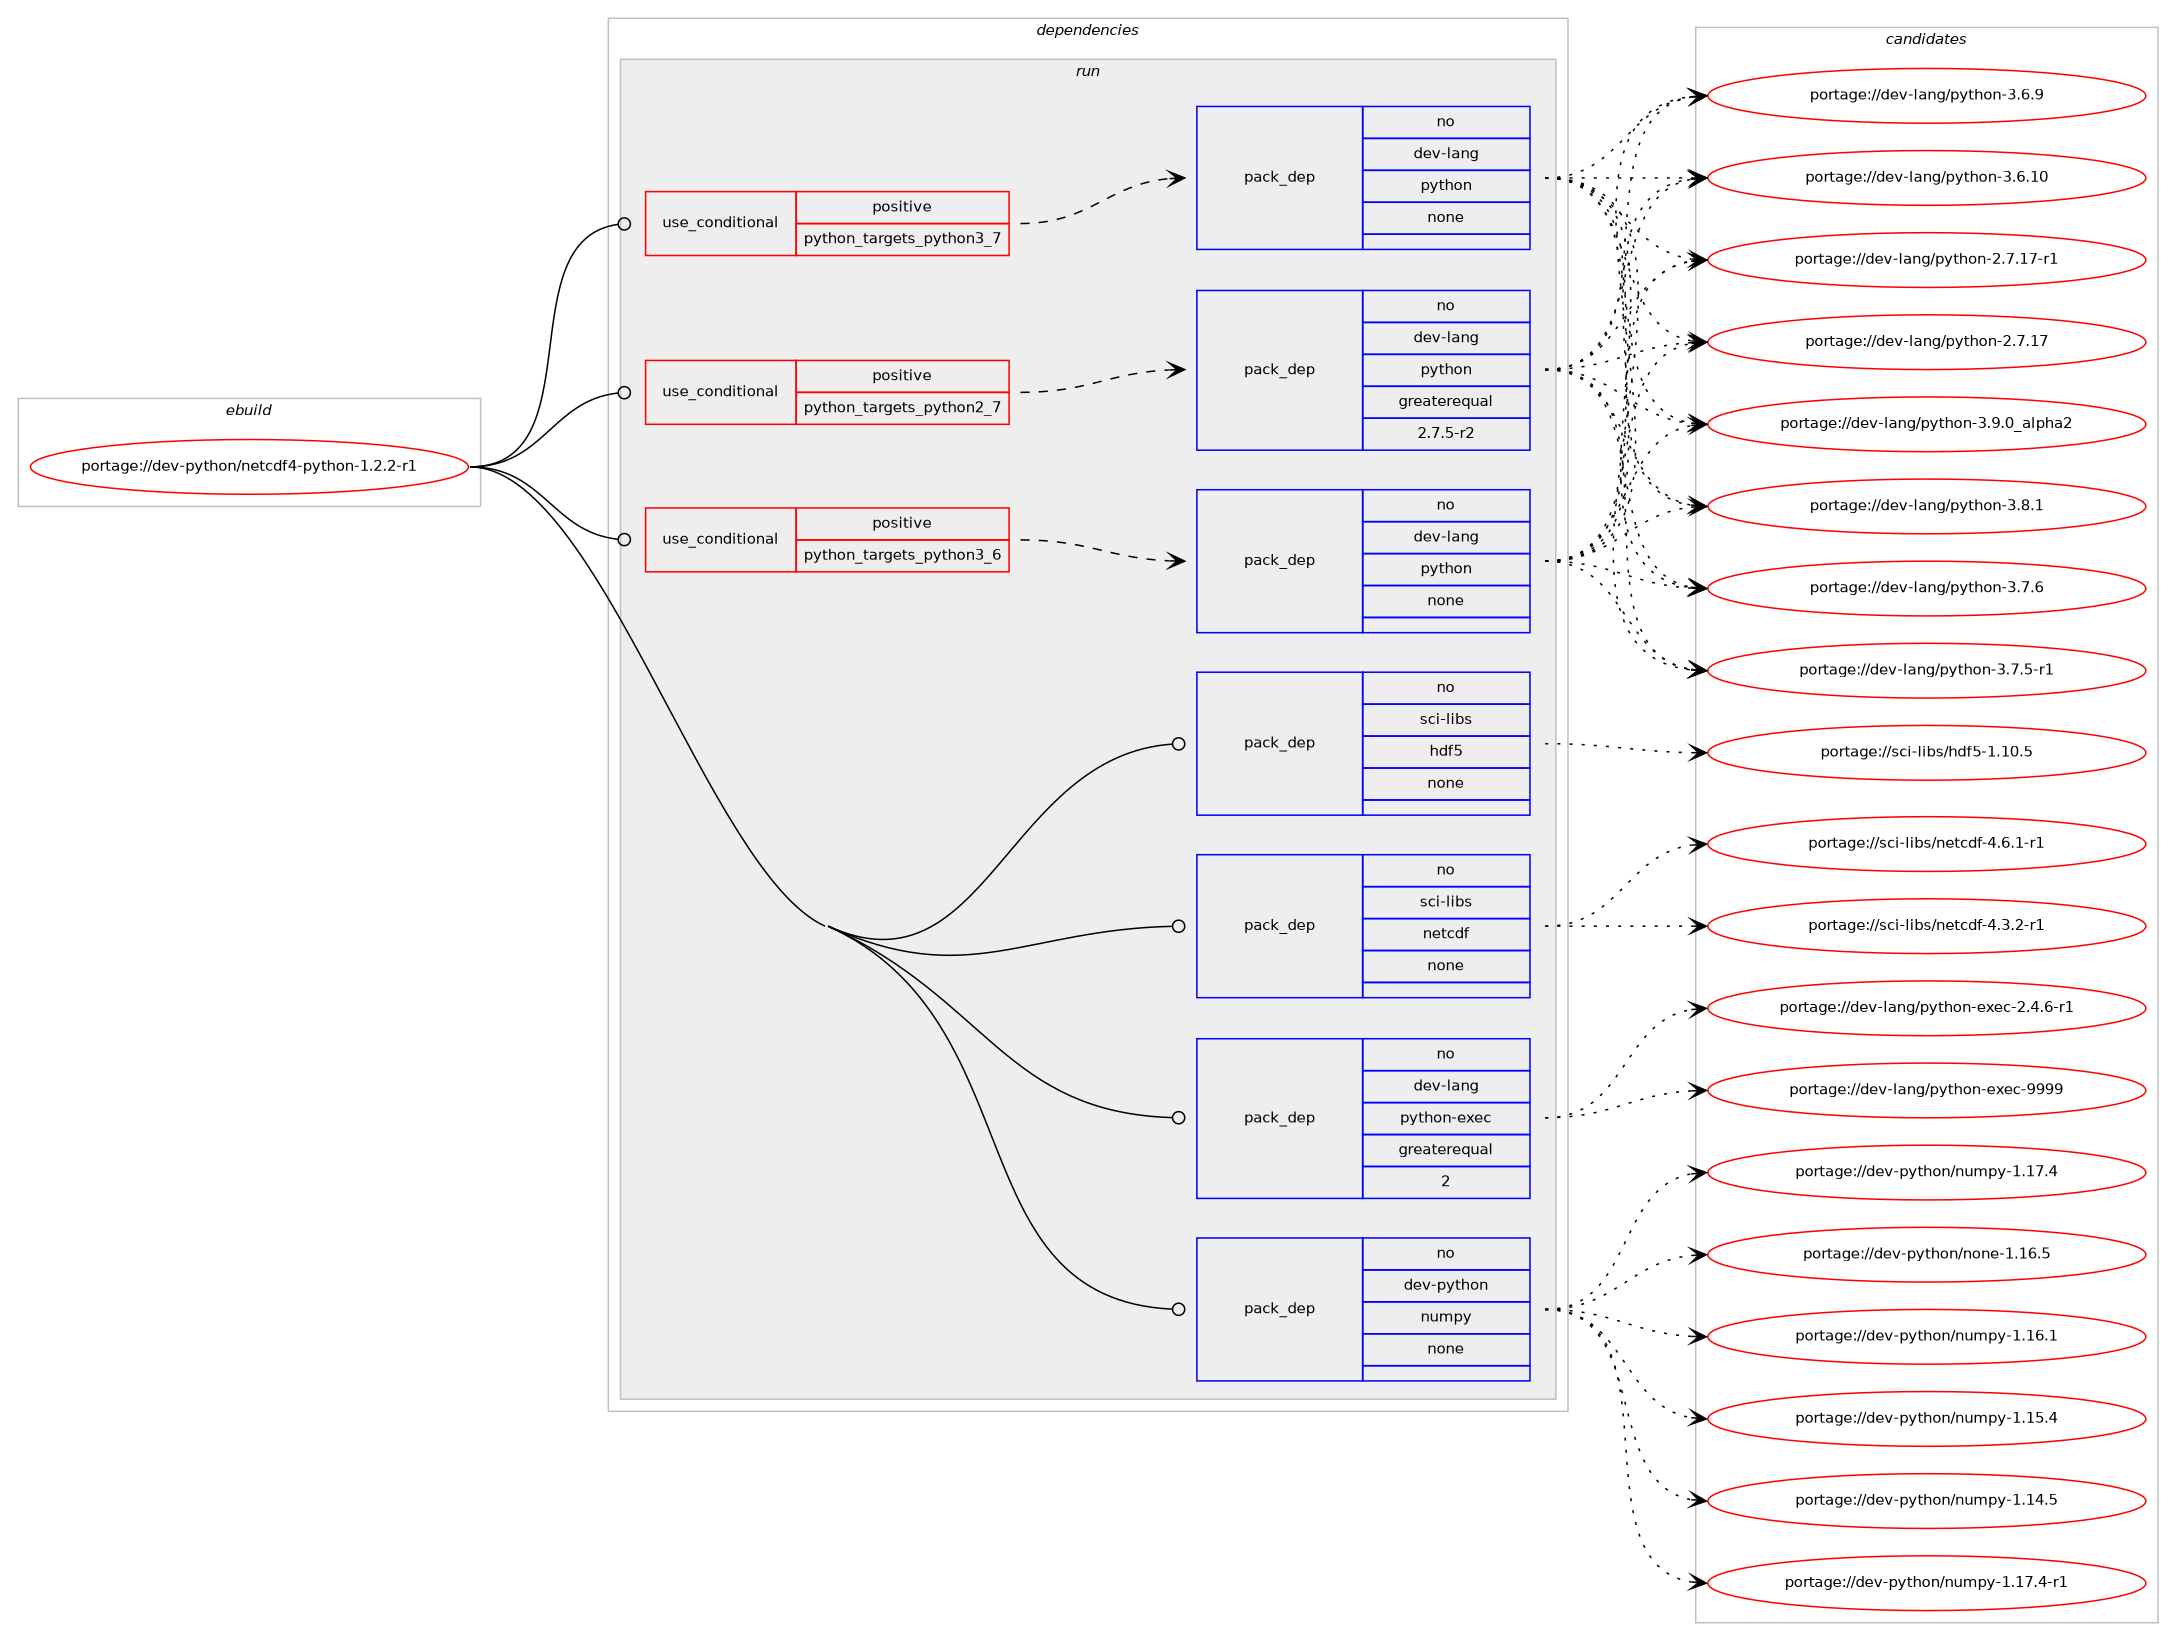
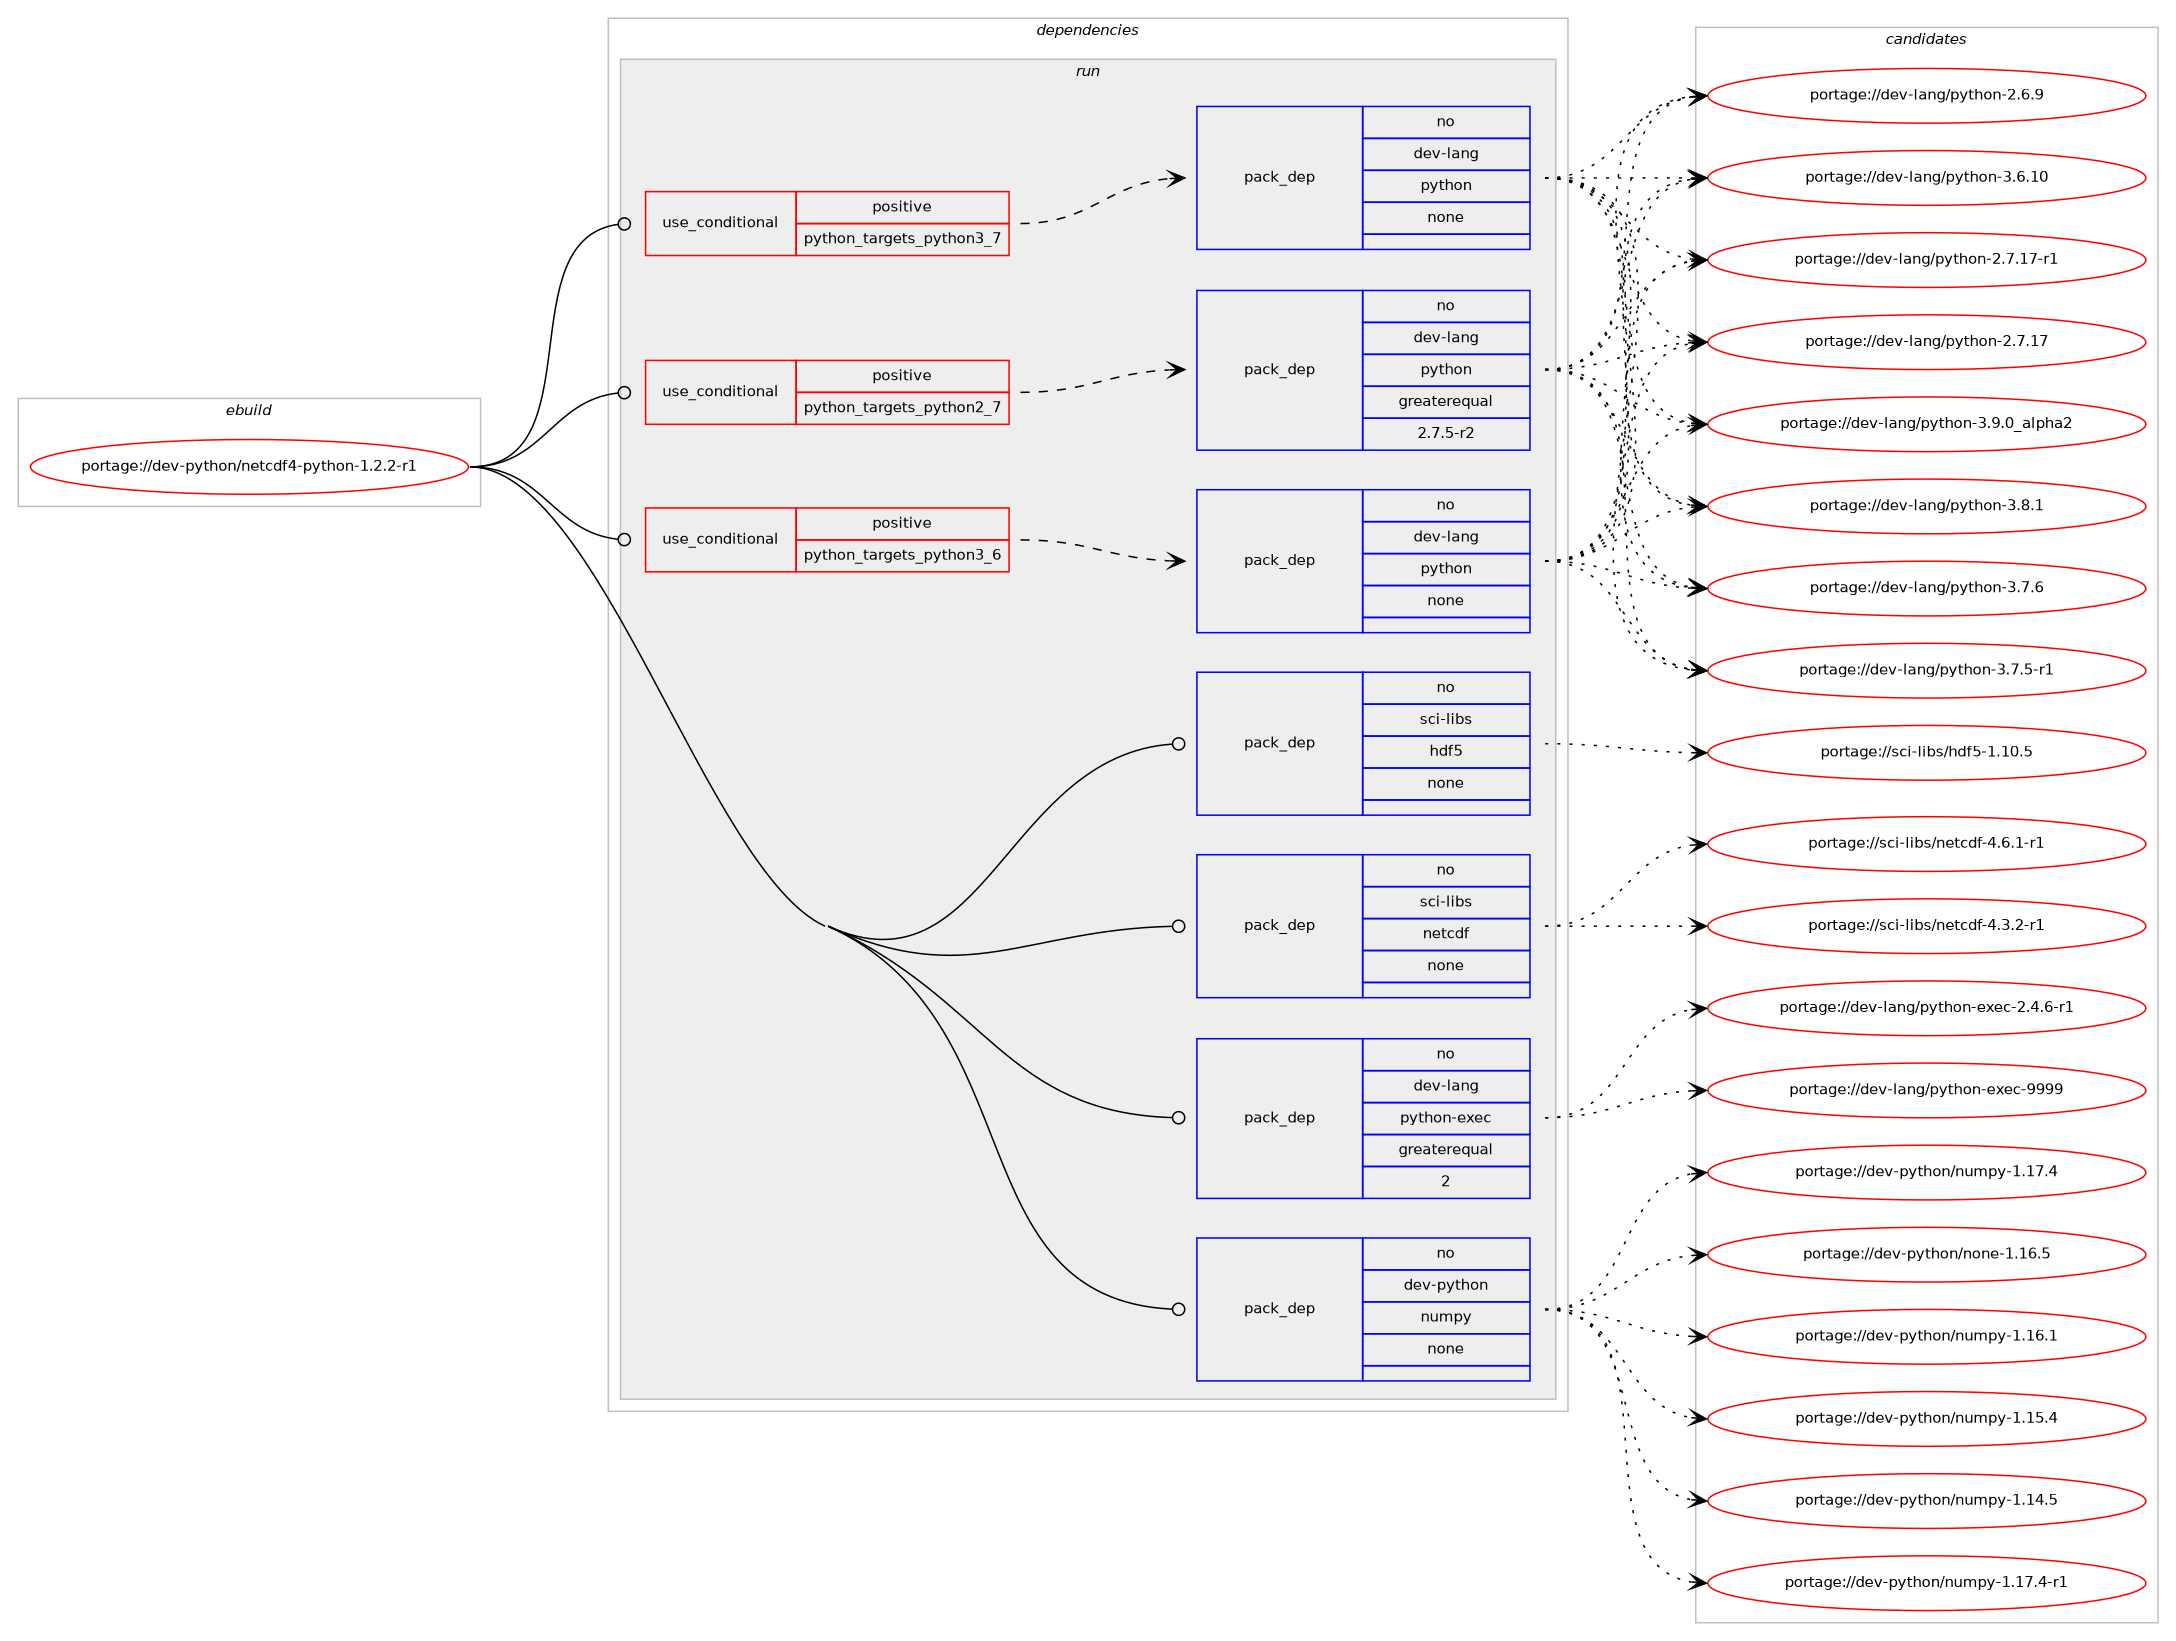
  digraph {
    compound=true
    concentrate=true
    fontname=Helvetica
    fontsize=10
    newrank=true
    rankdir=LR
    ranksep=1.5
    node [color=red fontname=Helvetica fontsize=10]
    edge [arrowhead=vee headport=w style=dotted tailport=e weight=100]
    n1 [label="portage://dev-python/netcdf4-python-1.2.2-r1" width=4]
    n2 [color=blue label=<<TABLE BORDER="0" CELLBORDER="1" CELLSPACING="0" CELLPADDING="4" WIDTH="220"><TR><TD ROWSPAN="6" CELLPADDING="30">pack_dep</TD></TR><TR><TD WIDTH="110">no</TD></TR><TR><TD>dev-lang</TD></TR><TR><TD>python</TD></TR><TR><TD>greaterequal</TD></TR><TR><TD>2.7.5-r2</TD></TR></TABLE>> shape=none]
    n3 [label=<<TABLE BORDER="0" CELLBORDER="1" CELLSPACING="0" CELLPADDING="4"><TR><TD ROWSPAN="3" CELLPADDING="10">use_conditional</TD></TR><TR><TD>positive</TD></TR><TR><TD>python_targets_python2_7</TD></TR></TABLE>> shape=none]
    n4 [color=blue label=<<TABLE BORDER="0" CELLBORDER="1" CELLSPACING="0" CELLPADDING="4" WIDTH="220"><TR><TD ROWSPAN="6" CELLPADDING="30">pack_dep</TD></TR><TR><TD WIDTH="110">no</TD></TR><TR><TD>dev-lang</TD></TR><TR><TD>python</TD></TR><TR><TD>none</TD></TR><TR><TD></TD></TR></TABLE>> shape=none]
    n5 [label=<<TABLE BORDER="0" CELLBORDER="1" CELLSPACING="0" CELLPADDING="4"><TR><TD ROWSPAN="3" CELLPADDING="10">use_conditional</TD></TR><TR><TD>positive</TD></TR><TR><TD>python_targets_python3_6</TD></TR></TABLE>> shape=none]
    n6 [color=blue label=<<TABLE BORDER="0" CELLBORDER="1" CELLSPACING="0" CELLPADDING="4" WIDTH="220"><TR><TD ROWSPAN="6" CELLPADDING="30">pack_dep</TD></TR><TR><TD WIDTH="110">no</TD></TR><TR><TD>dev-lang</TD></TR><TR><TD>python</TD></TR><TR><TD>none</TD></TR><TR><TD></TD></TR></TABLE>> shape=none]
    n7 [label=<<TABLE BORDER="0" CELLBORDER="1" CELLSPACING="0" CELLPADDING="4"><TR><TD ROWSPAN="3" CELLPADDING="10">use_conditional</TD></TR><TR><TD>positive</TD></TR><TR><TD>python_targets_python3_7</TD></TR></TABLE>> shape=none]
    n8 [color=blue label=<<TABLE BORDER="0" CELLBORDER="1" CELLSPACING="0" CELLPADDING="4" WIDTH="220"><TR><TD ROWSPAN="6" CELLPADDING="30">pack_dep</TD></TR><TR><TD WIDTH="110">no</TD></TR><TR><TD>dev-lang</TD></TR><TR><TD>python-exec</TD></TR><TR><TD>greaterequal</TD></TR><TR><TD>2</TD></TR></TABLE>> shape=none]
    n9 [color=blue label=<<TABLE BORDER="0" CELLBORDER="1" CELLSPACING="0" CELLPADDING="4" WIDTH="220"><TR><TD ROWSPAN="6" CELLPADDING="30">pack_dep</TD></TR><TR><TD WIDTH="110">no</TD></TR><TR><TD>dev-python</TD></TR><TR><TD>numpy</TD></TR><TR><TD>none</TD></TR><TR><TD></TD></TR></TABLE>> shape=none]
    n10 [color=blue label=<<TABLE BORDER="0" CELLBORDER="1" CELLSPACING="0" CELLPADDING="4" WIDTH="220"><TR><TD ROWSPAN="6" CELLPADDING="30">pack_dep</TD></TR><TR><TD WIDTH="110">no</TD></TR><TR><TD>sci-libs</TD></TR><TR><TD>hdf5</TD></TR><TR><TD>none</TD></TR><TR><TD></TD></TR></TABLE>> shape=none]
    n11 [color=blue label=<<TABLE BORDER="0" CELLBORDER="1" CELLSPACING="0" CELLPADDING="4" WIDTH="220"><TR><TD ROWSPAN="6" CELLPADDING="30">pack_dep</TD></TR><TR><TD WIDTH="110">no</TD></TR><TR><TD>sci-libs</TD></TR><TR><TD>netcdf</TD></TR><TR><TD>none</TD></TR><TR><TD></TD></TR></TABLE>> shape=none]
    n12 [label="portage://dev-lang/python-3.9.0_alpha2" width=4]
    n13 [label="portage://dev-lang/python-3.8.1" width=4]
    n14 [label="portage://dev-lang/python-3.7.6" width=4]
    n15 [label="portage://dev-lang/python-3.7.5-r1" width=4]
-   n16 [label="portage://dev-lang/python-3.6.9" width=4]
+   n16 [label="portage://dev-lang/python-2.6.9" width=4]
    n17 [label="portage://dev-lang/python-3.6.10" width=4]
    n18 [label="portage://dev-lang/python-2.7.17-r1" width=4]
    n19 [label="portage://dev-lang/python-2.7.17" width=4]
    n20 [label="portage://dev-lang/python-exec-9999" width=4]
    n21 [label="portage://dev-lang/python-exec-2.4.6-r1" width=4]
    n22 [label="portage://dev-python/numpy-1.17.4-r1" width=4]
    n23 [label="portage://dev-python/numpy-1.17.4" width=4]
    n24 [label="portage://dev-python/none-1.16.5" width=4]
    n25 [label="portage://dev-python/numpy-1.16.1" width=4]
    n26 [label="portage://dev-python/numpy-1.15.4" width=4]
    n27 [label="portage://dev-python/numpy-1.14.5" width=4]
    n28 [label="portage://sci-libs/hdf5-1.10.5" width=4]
    n29 [label="portage://sci-libs/netcdf-4.6.1-r1" width=4]
    n30 [label="portage://sci-libs/netcdf-4.3.2-r1" width=4]
    subgraph cluster_1 {
      color=gray
      label=<<i>ebuild</i>>
      n1
    }
    subgraph cluster_2 {
      color=gray
      label=<<i>dependencies</i>>
      subgraph cluster_3 {
        color=gray
        fillcolor="#eeeeee"
        label=<<i>compile</i>>
        style=filled
      }
      subgraph cluster_4 {
        color=gray
        fillcolor="#eeeeee"
        label=<<i>compile and run</i>>
        style=filled
      }
      subgraph cluster_5 {
        color=gray
        fillcolor="#eeeeee"
        label=<<i>run</i>>
        style=filled
        subgraph sub_6 {
          color=gray
          fillcolor="#eeeeee"
          label=<<i>run</i>>
          style=filled
          n3
          subgraph sub_7 {
            color=gray
            fillcolor="#eeeeee"
            label=<<i>run</i>>
            style=filled
            n2
          }
        }
        subgraph sub_8 {
          color=gray
          fillcolor="#eeeeee"
          label=<<i>run</i>>
          style=filled
          n5
          subgraph sub_9 {
            color=gray
            fillcolor="#eeeeee"
            label=<<i>run</i>>
            style=filled
            n4
          }
        }
        subgraph sub_10 {
          color=gray
          fillcolor="#eeeeee"
          label=<<i>run</i>>
          style=filled
          n7
          subgraph sub_11 {
            color=gray
            fillcolor="#eeeeee"
            label=<<i>run</i>>
            style=filled
            n6
          }
        }
        subgraph sub_12 {
          color=gray
          fillcolor="#eeeeee"
          label=<<i>run</i>>
          style=filled
          n8
        }
        subgraph sub_13 {
          color=gray
          fillcolor="#eeeeee"
          label=<<i>run</i>>
          style=filled
          n9
        }
        subgraph sub_14 {
          color=gray
          fillcolor="#eeeeee"
          label=<<i>run</i>>
          style=filled
          n10
        }
        subgraph sub_15 {
          color=gray
          fillcolor="#eeeeee"
          label=<<i>run</i>>
          style=filled
          n11
        }
      }
    }
    subgraph cluster_16 {
      color=gray
      label=<<i>candidates</i>>
      rank=same
      subgraph sub_17 {
        color=black
        label=<<i>candidates</i>>
        nodesep=1
        rank=same
        n12
        n13
        n14
        n15
        n16
        n17
        n18
        n19
      }
      subgraph sub_18 {
        color=black
        label=<<i>candidates</i>>
        nodesep=1
        rank=same
        n12
        n13
        n14
        n15
        n16
        n17
        n18
        n19
      }
      subgraph sub_19 {
        color=black
        label=<<i>candidates</i>>
        nodesep=1
        rank=same
        n12
        n13
        n14
        n15
        n16
        n17
        n18
        n19
      }
      subgraph sub_20 {
        color=black
        label=<<i>candidates</i>>
        nodesep=1
        rank=same
        n20
        n21
      }
      subgraph sub_21 {
        color=black
        label=<<i>candidates</i>>
        nodesep=1
        rank=same
        n22
        n23
        n24
        n25
        n26
        n27
      }
      subgraph sub_22 {
        color=black
        label=<<i>candidates</i>>
        nodesep=1
        rank=same
        n28
      }
      subgraph sub_23 {
        color=black
        label=<<i>candidates</i>>
        nodesep=1
        rank=same
        n29
        n30
      }
    }
    n1 -> n3 [arrowhead=odot style=solid weight=20]
    n1 -> n5 [arrowhead=odot style=solid weight=20]
    n1 -> n7 [arrowhead=odot style=solid weight=20]
    n1 -> n8 [arrowhead=odot style=solid weight=20]
    n1 -> n9 [arrowhead=odot style=solid weight=20]
    n1 -> n10 [arrowhead=odot style=solid weight=20]
    n1 -> n11 [arrowhead=odot style=solid weight=20]
    n2 -> n12
    n2 -> n13
    n2 -> n14
    n2 -> n15
    n2 -> n16
    n2 -> n17
    n2 -> n18
    n2 -> n19
    n3 -> n2 [style=dashed weight=20]
    n4 -> n12
    n4 -> n13
    n4 -> n14
    n4 -> n15
    n4 -> n16
    n4 -> n17
    n4 -> n18
    n4 -> n19
    n5 -> n4 [style=dashed weight=20]
    n6 -> n12
    n6 -> n13
    n6 -> n14
    n6 -> n15
    n6 -> n16
    n6 -> n17
    n6 -> n18
    n6 -> n19
    n7 -> n6 [style=dashed weight=20]
    n8 -> n20
    n8 -> n21
    n9 -> n22
    n9 -> n23
    n9 -> n24
    n9 -> n25
    n9 -> n26
    n9 -> n27
    n10 -> n28
    n11 -> n29
    n11 -> n30
  }
